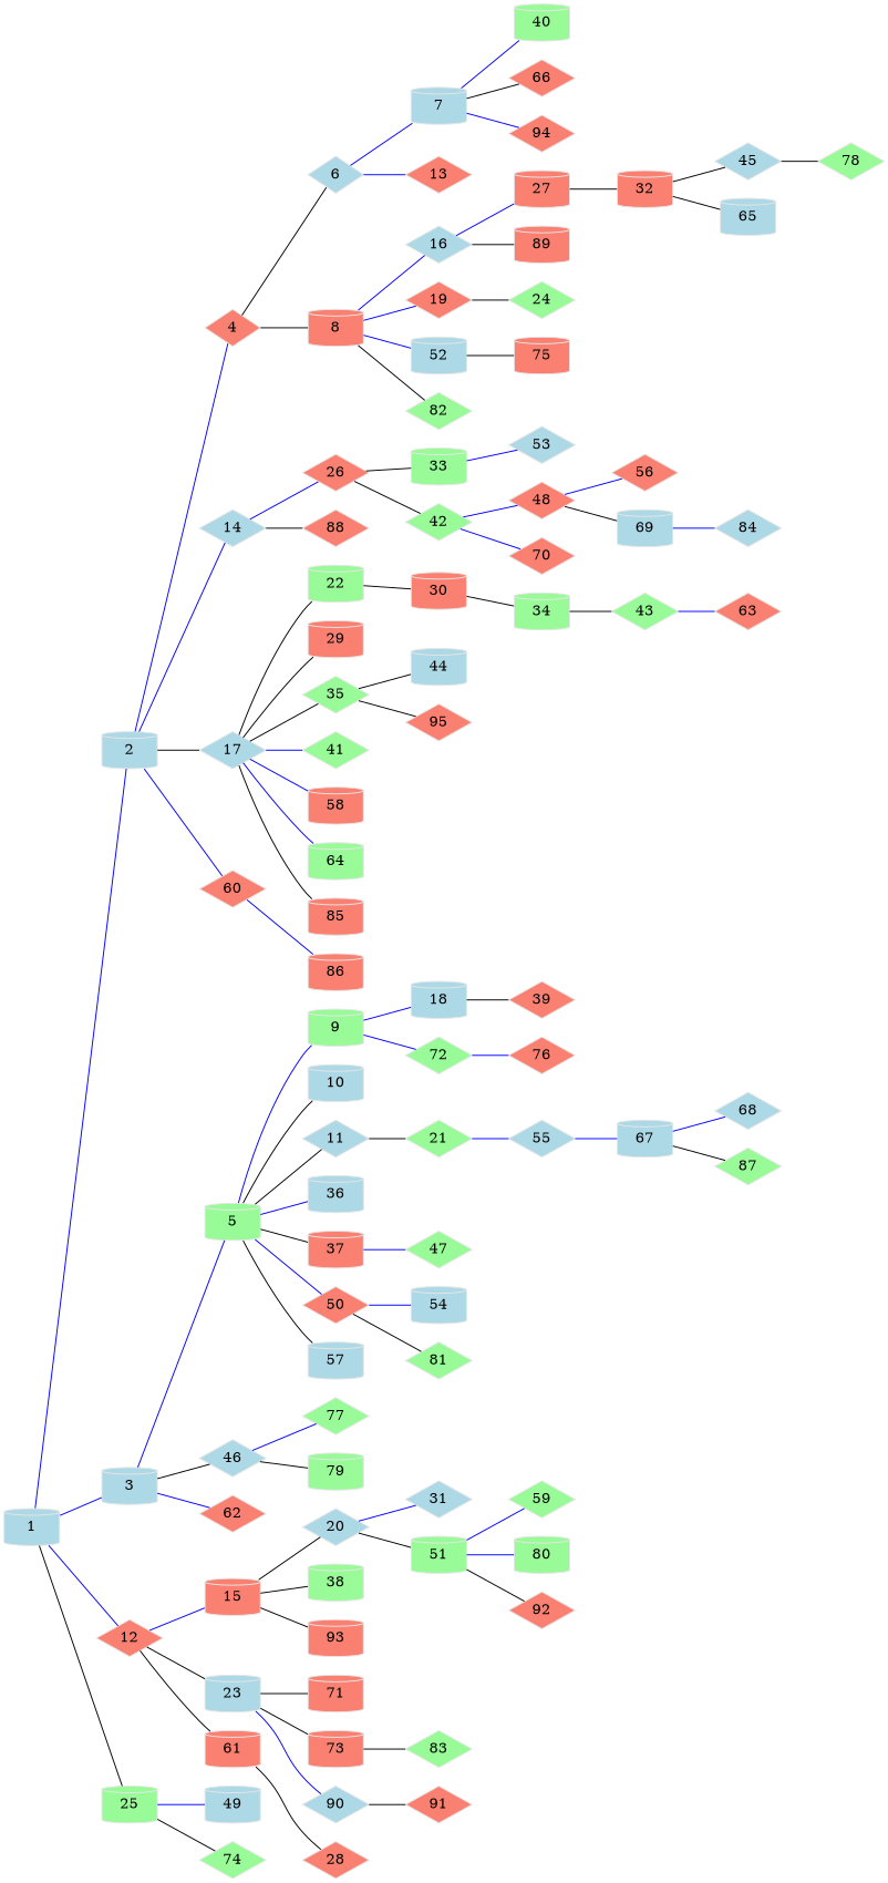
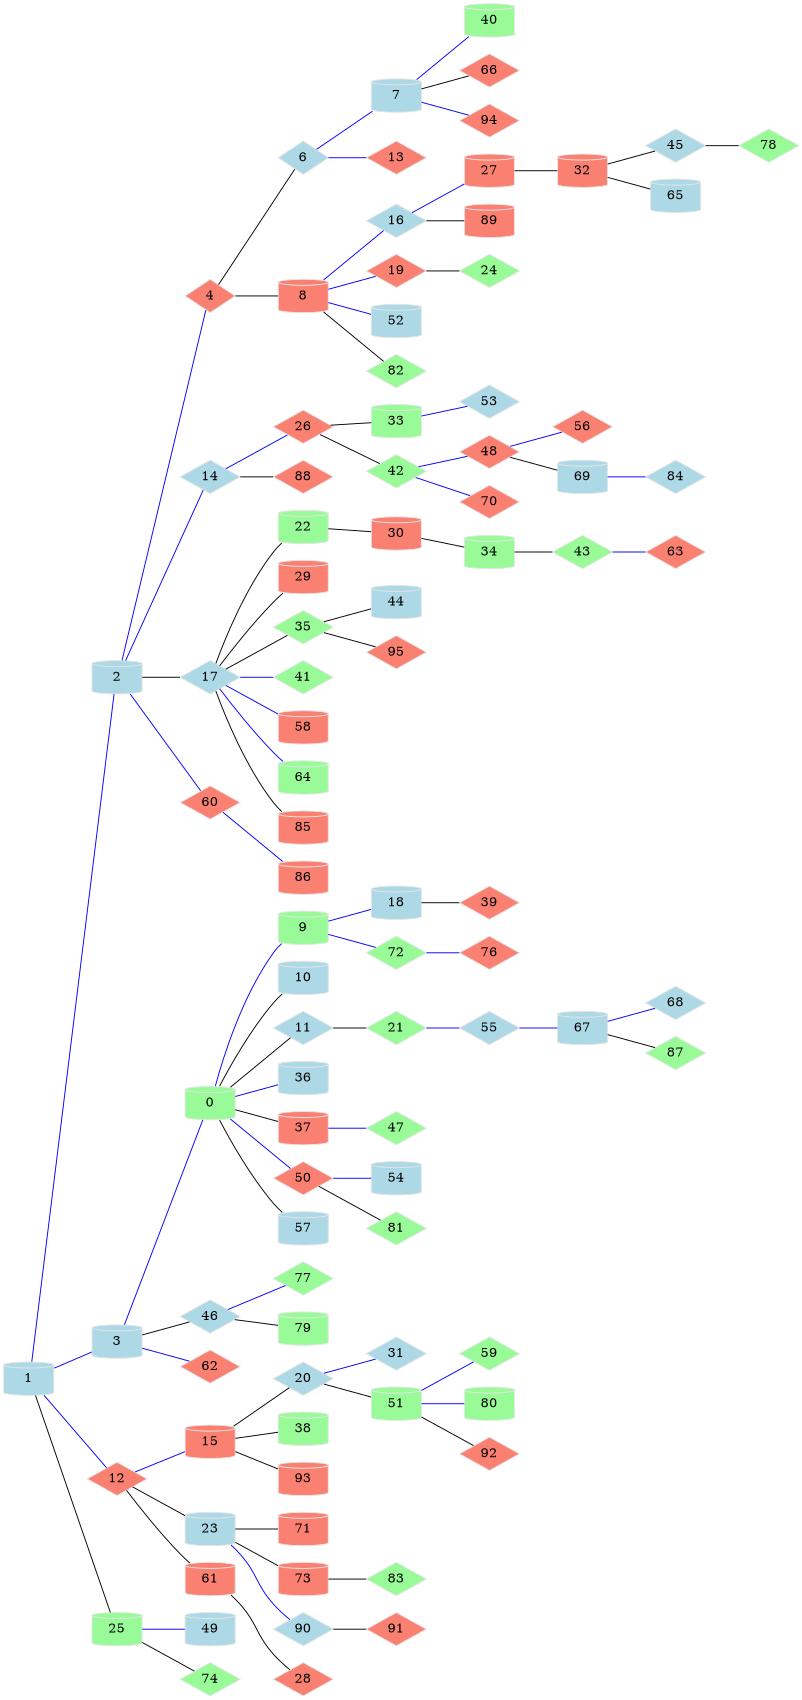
  graph {
    rankdir=LR
    node [color=gray90 fillcolor=salmon shape=diamond style=filled]
    edge [color=black]
    1 [fillcolor=lightblue shape=cylinder]
    2 [fillcolor=lightblue shape=cylinder]
    3 [fillcolor=lightblue shape=cylinder]
    12
    25 [fillcolor=palegreen shape=cylinder]
    4
    14 [fillcolor=lightblue]
    17 [fillcolor=lightblue]
    60
-   5 [fillcolor=palegreen shape=cylinder]
+   5 [fillcolor=palegreen shape=cylinder label=0]
    46 [fillcolor=lightblue]
    62
    15 [shape=cylinder]
    23 [fillcolor=lightblue shape=cylinder]
    61 [shape=cylinder]
    49 [fillcolor=lightblue shape=cylinder]
    74 [fillcolor=palegreen]
    6 [fillcolor=lightblue]
    8 [shape=cylinder]
    26
    88
    22 [fillcolor=palegreen shape=cylinder]
    29 [shape=cylinder]
    35 [fillcolor=palegreen]
    41 [fillcolor=palegreen]
    58 [shape=cylinder]
    64 [fillcolor=palegreen shape=cylinder]
    85 [shape=cylinder]
    86 [shape=cylinder]
    9 [fillcolor=palegreen shape=cylinder]
    10 [fillcolor=lightblue shape=cylinder]
    11 [fillcolor=lightblue]
    36 [fillcolor=lightblue shape=cylinder]
    37 [shape=cylinder]
    50
    57 [fillcolor=lightblue shape=cylinder]
    77 [fillcolor=palegreen]
    79 [fillcolor=palegreen shape=cylinder]
    7 [fillcolor=lightblue shape=cylinder]
    13
    16 [fillcolor=lightblue]
    19
    52 [fillcolor=lightblue shape=cylinder]
    82 [fillcolor=palegreen]
    18 [fillcolor=lightblue shape=cylinder]
    72 [fillcolor=palegreen]
    21 [fillcolor=palegreen]
    47 [fillcolor=palegreen]
    54 [fillcolor=lightblue shape=cylinder]
    81 [fillcolor=palegreen]
    40 [fillcolor=palegreen shape=cylinder]
    66
    94
    27 [shape=cylinder]
    89 [shape=cylinder]
    24 [fillcolor=palegreen]
-   75 [shape=cylinder]
    39
    76
    55 [fillcolor=lightblue]
    20 [fillcolor=lightblue]
    38 [fillcolor=palegreen shape=cylinder]
    93 [shape=cylinder]
    71 [shape=cylinder]
    73 [shape=cylinder]
    90 [fillcolor=lightblue]
    28
    33 [fillcolor=palegreen shape=cylinder]
    42 [fillcolor=palegreen]
    31 [fillcolor=lightblue]
    51 [fillcolor=palegreen shape=cylinder]
    32 [shape=cylinder]
    30 [shape=cylinder]
    44 [fillcolor=lightblue shape=cylinder]
    95
    59 [fillcolor=palegreen]
    80 [fillcolor=palegreen shape=cylinder]
    92
    67 [fillcolor=lightblue shape=cylinder]
    34 [fillcolor=palegreen shape=cylinder]
    83 [fillcolor=palegreen]
    91
    53 [fillcolor=lightblue]
    48
    70
    45 [fillcolor=lightblue]
    65 [fillcolor=lightblue shape=cylinder]
    43 [fillcolor=palegreen]
    78 [fillcolor=palegreen]
    63
    56
    69 [fillcolor=lightblue shape=cylinder]
    84 [fillcolor=lightblue]
    68 [fillcolor=lightblue]
    87 [fillcolor=palegreen]
    1 -- 2 [color=blue]
    1 -- 3 [color=blue]
    1 -- 12 [color=blue]
    1 -- 25
    2 -- 4 [color=blue]
    2 -- 14 [color=blue]
    2 -- 17
    2 -- 60 [color=blue]
    3 -- 5 [color=blue]
    3 -- 46
    3 -- 62 [color=blue]
    12 -- 15 [color=blue]
    12 -- 23
    12 -- 61
    25 -- 49 [color=blue]
    25 -- 74
    4 -- 6
    4 -- 8
    14 -- 26 [color=blue]
    14 -- 88
    17 -- 22
    17 -- 29
    17 -- 35
    17 -- 41 [color=blue]
    17 -- 58 [color=blue]
    17 -- 64 [color=blue]
    17 -- 85
    60 -- 86 [color=blue]
    5 -- 9 [color=blue]
    5 -- 10
    5 -- 11
    5 -- 36 [color=blue]
    5 -- 37
    5 -- 50 [color=blue]
    5 -- 57
    46 -- 77 [color=blue]
    46 -- 79
    15 -- 20
    15 -- 38
    15 -- 93
    23 -- 71
    23 -- 73
    23 -- 90 [color=blue]
    61 -- 28
    6 -- 7 [color=blue]
    6 -- 13 [color=blue]
    8 -- 16 [color=blue]
    8 -- 19 [color=blue]
    8 -- 52 [color=blue]
    8 -- 82
    26 -- 33
    26 -- 42
    22 -- 30
    35 -- 44
    35 -- 95
    9 -- 18 [color=blue]
    9 -- 72 [color=blue]
    11 -- 21
    37 -- 47 [color=blue]
    50 -- 54 [color=blue]
    50 -- 81
    7 -- 40 [color=blue]
    7 -- 66
    7 -- 94 [color=blue]
    16 -- 27 [color=blue]
    16 -- 89
    19 -- 24
-   52 -- 75
    18 -- 39
    72 -- 76 [color=blue]
    21 -- 55 [color=blue]
    27 -- 32
    55 -- 67 [color=blue]
    20 -- 31 [color=blue]
    20 -- 51
    73 -- 83
    90 -- 91
    33 -- 53 [color=blue]
    42 -- 48 [color=blue]
    42 -- 70 [color=blue]
    51 -- 59 [color=blue]
    51 -- 80 [color=blue]
    51 -- 92
    32 -- 45
    32 -- 65
    30 -- 34
    67 -- 68 [color=blue]
    67 -- 87
    34 -- 43
    48 -- 56 [color=blue]
    48 -- 69
    45 -- 78
    43 -- 63 [color=blue]
    69 -- 84 [color=blue]
  }
